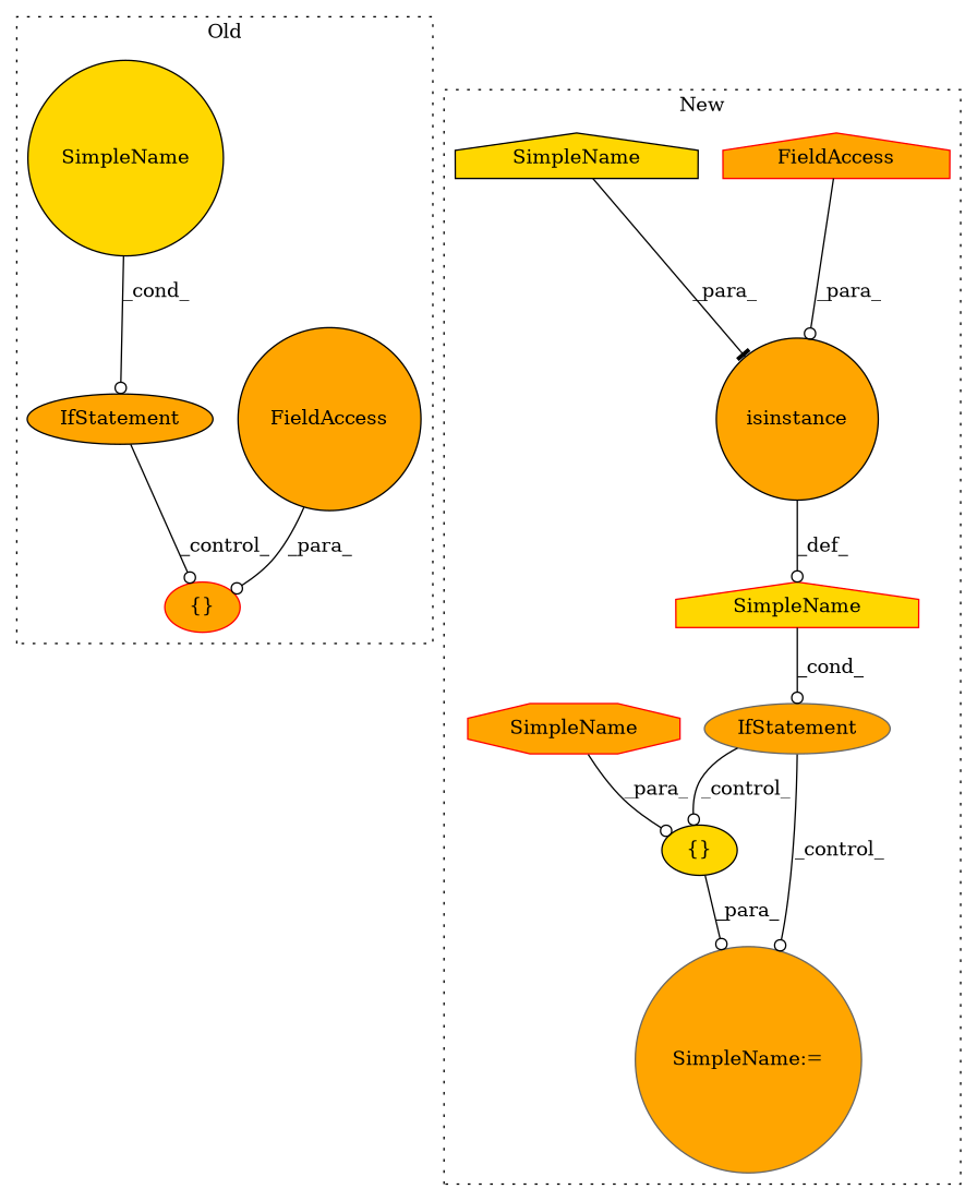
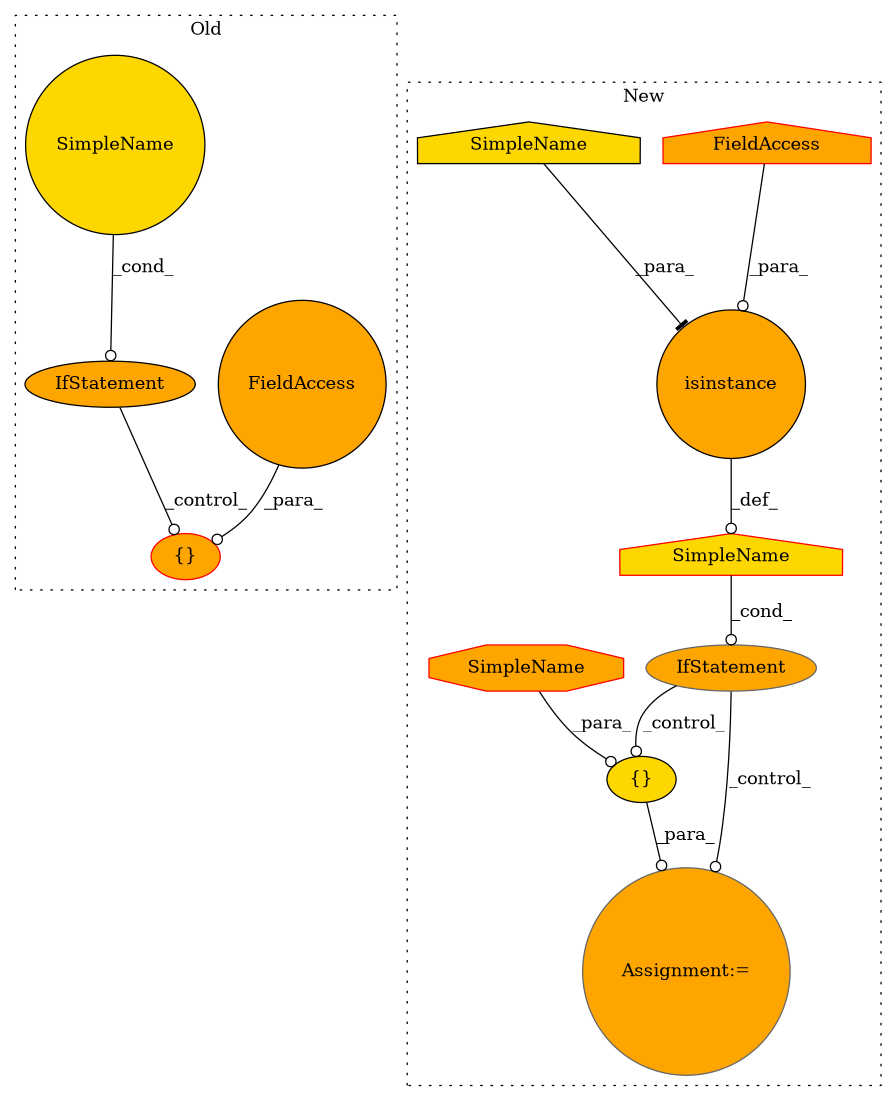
  digraph {
    node [a=42 shape=ellipse style=filled fillcolor=orange color=black]
    edge [arrowhead=odot]
    n1 [a=4 l="1,1" label="{}" s="2903,2909" color=red]
    n2 [a=25 l="4,2" label=IfStatement s="2668,2698"]
    n3 [a=22 l=1 label=FieldAccess s=2906 shape=circle]
    n4 [label=SimpleName shape=circle fillcolor=gold]
    n5 [a=32 l="11,1" label=isinstance s="2675,2696" shape=circle]
    n6 [a=25 l="4,2" label=IfStatement s="2670,2697" color=gray40]
-   n7 [a=7 l=1 label="SimpleName:=" s=2712 shape=circle color=gray40]
+   n7 [a=7 l=1 label="Assignment:=" s=2712 shape=circle color=gray40]
    n8 [label=SimpleName shape=house fillcolor=gold color=red]
    n9 [a=22 l=4 label=FieldAccess s=2692 shape=house color=red]
    n10 [a=4 l="1,1" label="{}" s="2722,2728" fillcolor=gold]
    n11 [l=5 label=SimpleName s=2686 shape=house fillcolor=gold]
    n12 [l=5 label=SimpleName s=2723 shape=octagon color=red]
    subgraph cluster_1 {
      label=Old
      style=dotted
      n1
      n2
      n3
      n4
    }
    subgraph cluster_2 {
      label=New
      style=dotted
      n5
      n6
      n7
      n8
      n9
      n10
      n11
      n12
    }
    n2 -> n1 [label=_control_]
    n3 -> n1 [label=_para_]
    n4 -> n2 [label=_cond_]
    n5 -> n8 [label=_def_]
    n6 -> n7 [label=_control_]
    n6 -> n10 [label=_control_]
    n8 -> n6 [label=_cond_]
    n9 -> n5 [label=_para_]
    n10 -> n7 [label=_para_]
    n11 -> n5 [label=_para_ arrowhead=tee]
    n12 -> n10 [label=_para_]
  }
